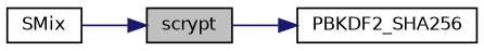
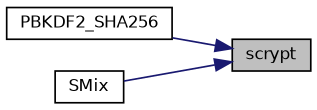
  digraph {
    fontname="DejaVu Sans"
    rankdir=LR
    node [color=black fillcolor=white fontname="DejaVu Sans" fontsize=10 shape=record style=filled]
    edge [color=midnightblue fontname="DejaVu Sans" fontsize=10 labelfontname=Helvetica labelfontsize=10 style=solid]
    n1 [fillcolor=grey75 fontcolor=black height=0.2 label=scrypt width=0.4]
    n2 [height=0.2 label=PBKDF2_SHA256 width=0.4]
    n3 [height=0.2 label=SMix width=0.4]
-   n1 -> n2
+   n2 -> n1
    n3 -> n1
  }
